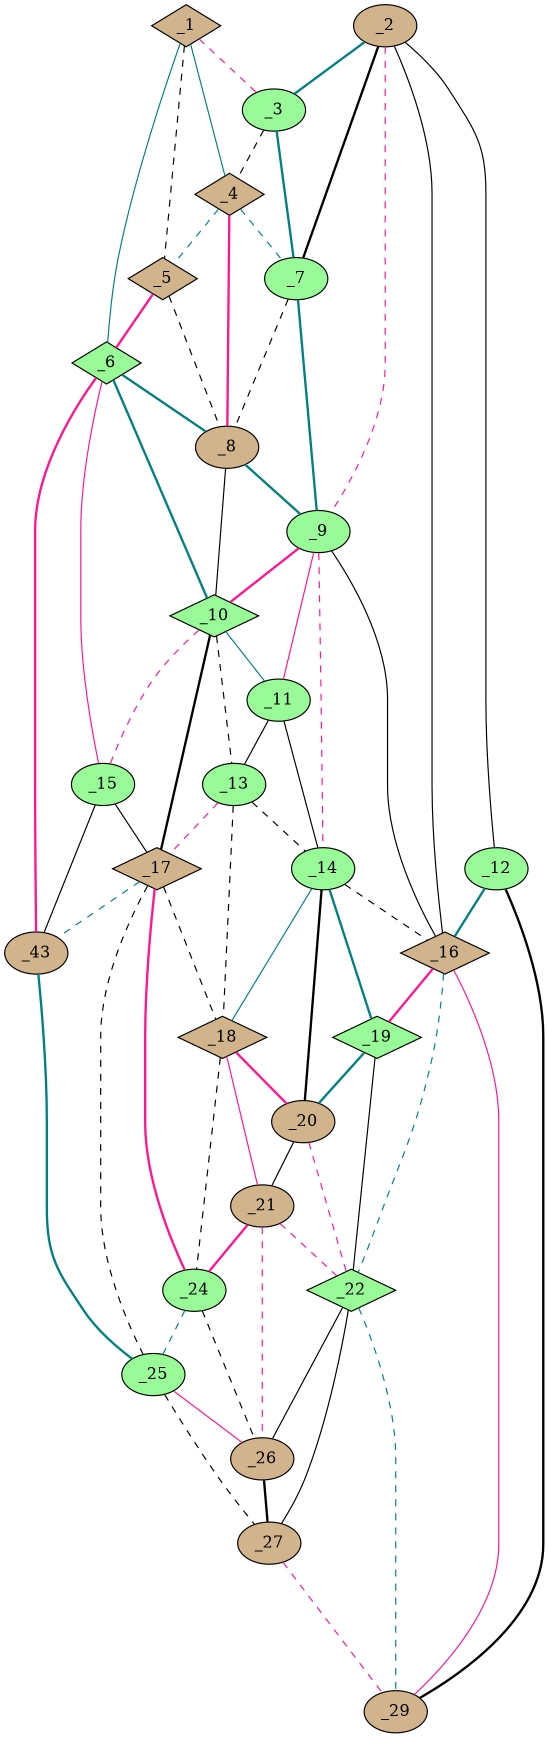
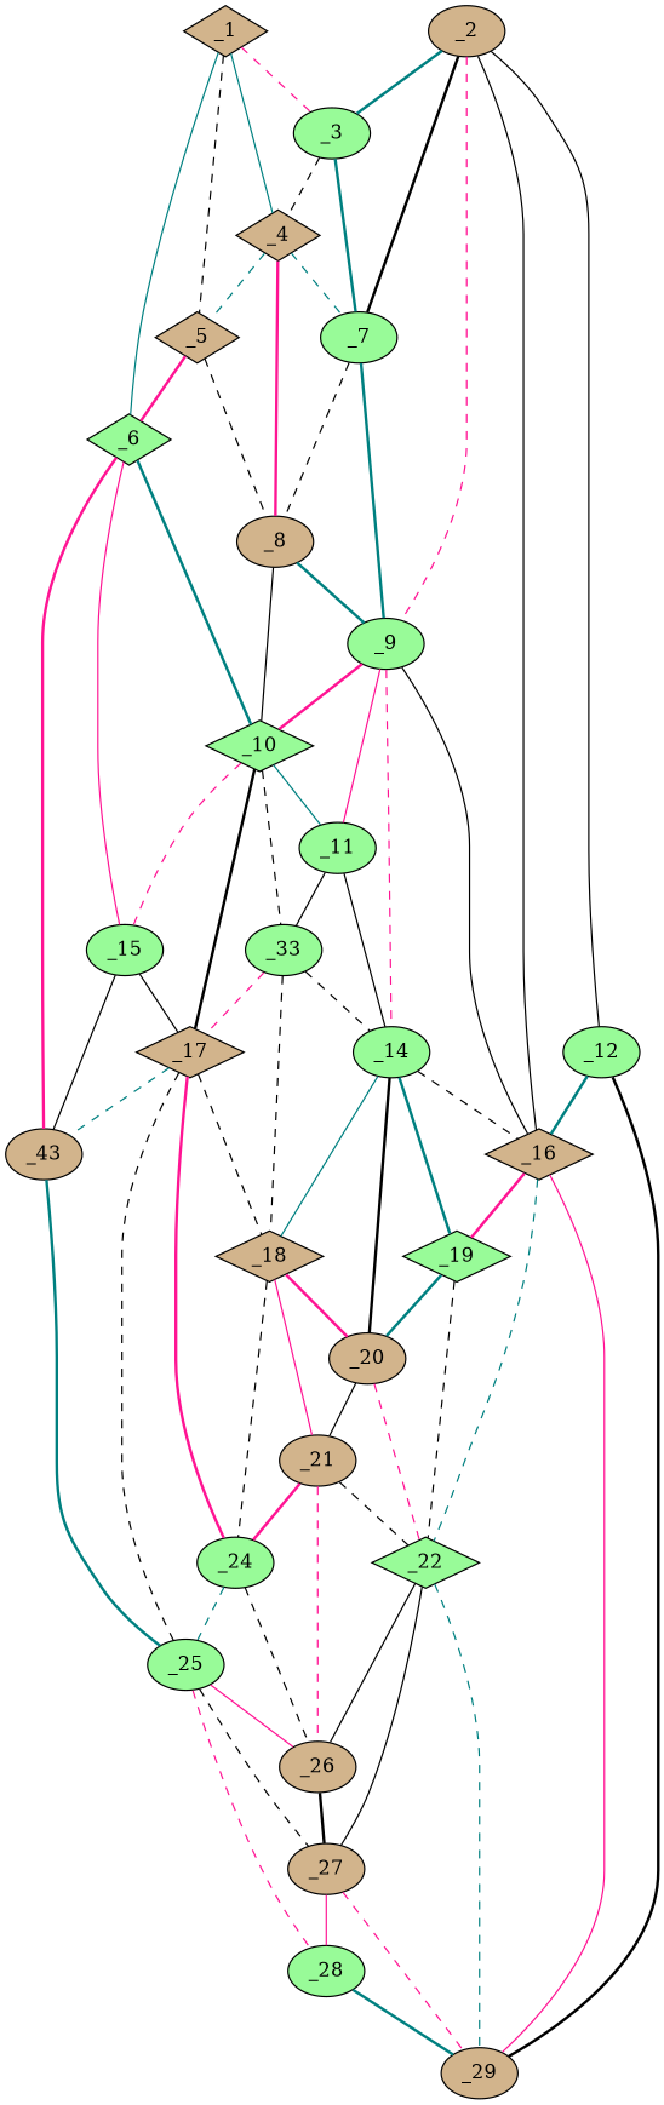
  graph {
    node [fillcolor=palegreen shape=ellipse style=filled x=71 y=37]
    edge [color=black style=dashed valence=2]
    _1 [fillcolor=tan shape=diamond x=13]
    _3 [x=17 y=54]
    _4 [fillcolor=tan shape=diamond x=37 y=45]
    _5 [fillcolor=tan shape=diamond x=39]
    _6 [shape=diamond x=40 y=25]
    _2 [fillcolor=tan x=15 y=80]
    _7 [x=42 y=51]
    _9 [x=50 y=54]
    _12 [x=67 y=107]
    _16 [fillcolor=tan shape=diamond y=85]
    _8 [fillcolor=tan x=48 y=35]
    _10 [shape=diamond x=60 y=33]
    _15 [y=30]
    n14 [fillcolor=tan label=_43 x=98 y=22]
    _11 [x=62 y=55]
    _14 [x=69 y=60]
    _29 [fillcolor=tan x=124 y=94]
    _19 [shape=diamond x=77 y=71]
    _22 [shape=diamond x=91 y=67]
-   _13 [x=68 y=53]
+   _13 [x=68 y=53 label=_33]
    _17 [fillcolor=tan shape=diamond x=73 y=38]
    _25 [x=103 y=35]
    _18 [fillcolor=tan shape=diamond x=75 y=56]
    _20 [fillcolor=tan x=79 y=62]
    _26 [fillcolor=tan x=109 y=65]
    _27 [fillcolor=tan x=113 y=69]
    _24 [x=101 y=42]
+   _28 [x=117 y=72]
    _21 [fillcolor=tan x=87 y=61]
    _1 -- _3 [color=deeppink]
    _1 -- _4 [color=teal style=solid]
    _1 -- _5 [valence=1]
    _1 -- _6 [color=teal style=solid valence=1]
    _3 -- _4
    _3 -- _7 [color=teal style=bold]
    _4 -- _5 [color=teal]
    _4 -- _7 [color=teal valence=1]
    _4 -- _8 [color=deeppink style=bold]
    _5 -- _6 [color=deeppink style=bold]
    _5 -- _8 [valence=1]
-   _6 -- _8 [color=teal style=bold]
    _6 -- _10 [color=teal style=bold]
    _6 -- _15 [color=deeppink style=solid valence=1]
    _6 -- n14 [color=deeppink style=bold valence=1]
    _2 -- _3 [color=teal style=bold valence=1]
    _2 -- _7 [style=bold]
    _2 -- _9 [color=deeppink]
    _2 -- _12 [style=solid valence=1]
    _2 -- _16 [style=solid]
    _7 -- _9 [color=teal style=bold]
    _7 -- _8
    _9 -- _16 [style=solid]
    _9 -- _10 [color=deeppink style=bold]
    _9 -- _11 [color=deeppink style=solid]
    _9 -- _14 [color=deeppink]
    _12 -- _16 [color=teal style=bold valence=1]
    _12 -- _29 [style=bold valence=1]
    _16 -- _29 [color=deeppink style=solid]
    _16 -- _19 [color=deeppink style=bold]
    _16 -- _22 [color=teal]
    _8 -- _9 [color=teal style=bold valence=1]
    _8 -- _10 [style=solid]
    _10 -- _15 [color=deeppink]
    _10 -- _11 [color=teal style=solid]
    _10 -- _13
    _10 -- _17 [style=bold valence=1]
    _15 -- n14 [style=solid valence=1]
    _15 -- _17 [style=solid]
    n14 -- _25 [color=teal style=bold valence=1]
    _11 -- _14 [style=solid]
    _11 -- _13 [style=solid]
    _14 -- _16
    _14 -- _19 [color=teal style=bold valence=1]
    _14 -- _18 [color=teal style=solid]
    _14 -- _20 [style=bold]
-   _19 -- _22 [style=solid valence=1]
+   _19 -- _22 [valence=1]
    _19 -- _20 [color=teal style=bold]
    _22 -- _29 [color=teal]
    _22 -- _26 [style=solid valence=1]
    _22 -- _27 [style=solid valence=1]
    _13 -- _14
    _13 -- _17 [color=deeppink valence=1]
    _13 -- _18
    _17 -- n14 [color=teal]
    _17 -- _25
    _17 -- _18
    _17 -- _24 [color=deeppink style=bold valence=1]
    _25 -- _26 [color=deeppink style=solid]
    _25 -- _27
+   _25 -- _28 [color=deeppink valence=1]
    _18 -- _20 [color=deeppink style=bold valence=1]
    _18 -- _24
    _18 -- _21 [color=deeppink style=solid valence=1]
    _20 -- _22 [color=deeppink]
    _20 -- _21 [style=solid]
    _26 -- _27 [style=bold]
    _27 -- _29 [color=deeppink]
+   _27 -- _28 [color=deeppink style=solid]
    _24 -- _25 [color=teal]
    _24 -- _26
-   _21 -- _22 [color=deeppink]
+   _28 -- _29 [color=teal style=bold valence=1]
+   _21 -- _22
    _21 -- _26 [color=deeppink]
    _21 -- _24 [color=deeppink style=bold]
  }
